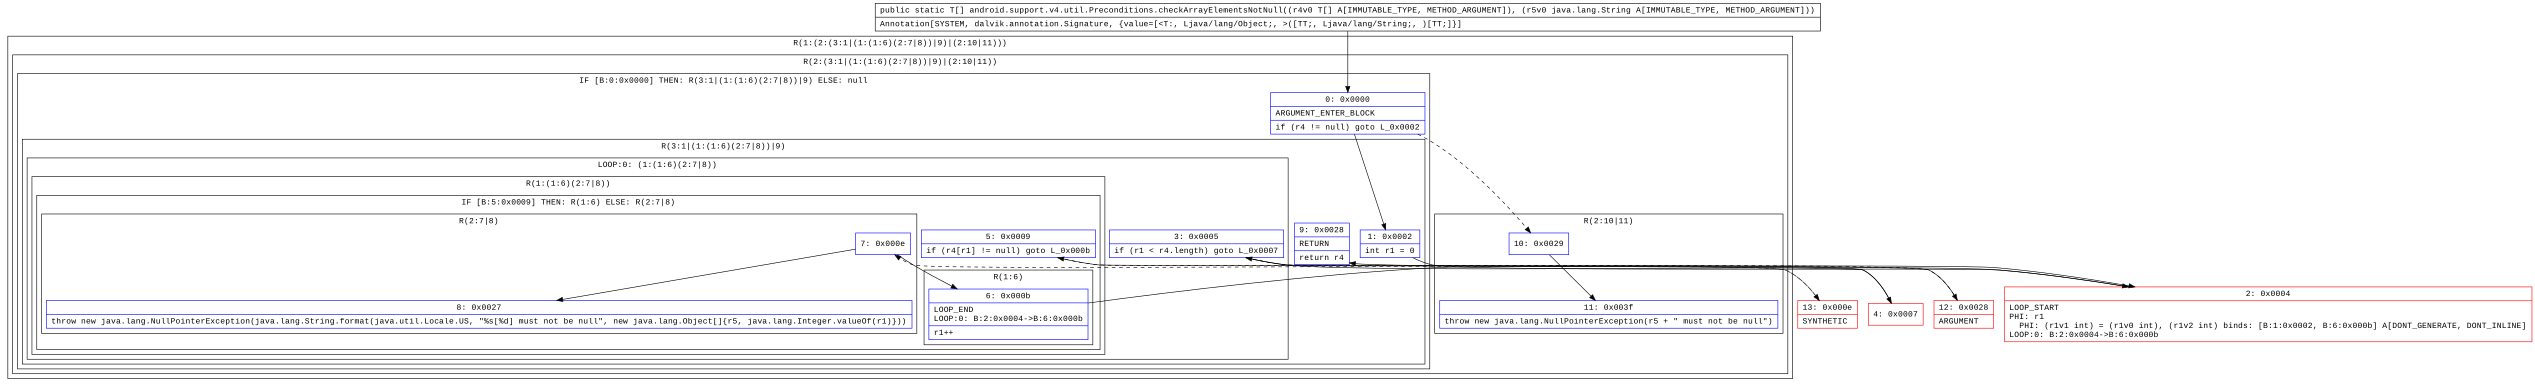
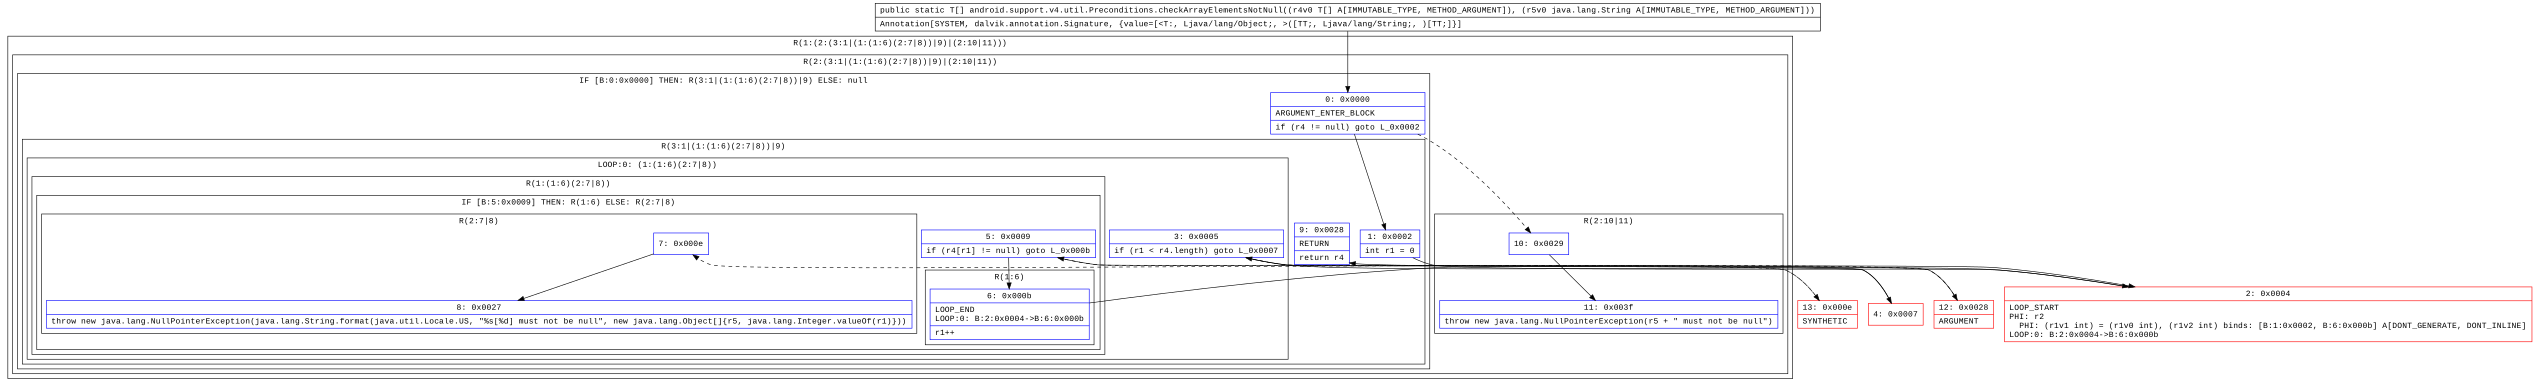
  digraph {
    fontname="Liberation Mono"
    node [color=blue fontname="Liberation Mono" shape=record]
    edge [fontname="Liberation Mono"]
    n1 [label="{6\:\ 0x000b|LOOP_END\lLOOP:0: B:2:0x0004\-\>B:6:0x000b\l|r1++\l}"]
    n2 [label="{7\:\ 0x000e}"]
    n3 [label="{8\:\ 0x0027|throw new java.lang.NullPointerException(java.lang.String.format(java.util.Locale.US, \"%s[%d] must not be null\", new java.lang.Object[]\{r5, java.lang.Integer.valueOf(r1)\}))\l}"]
    n4 [label="{5\:\ 0x0009|if (r4[r1] != null) goto L_0x000b\l}"]
    n5 [label="{3\:\ 0x0005|if (r1 \< r4.length) goto L_0x0007\l}"]
    n6 [label="{1\:\ 0x0002|int r1 = 0\l}"]
    n7 [label="{9\:\ 0x0028|RETURN\l|return r4\l}"]
    n8 [label="{0\:\ 0x0000|ARGUMENT_ENTER_BLOCK\l|if (r4 != null) goto L_0x0002\l}"]
    n9 [label="{10\:\ 0x0029}"]
    n10 [label="{11\:\ 0x003f|throw new java.lang.NullPointerException(r5 + \" must not be null\")\l}"]
-   n11 [color=red label="{2\:\ 0x0004|LOOP_START\lPHI: r1 \l  PHI: (r1v1 int) = (r1v0 int), (r1v2 int) binds: [B:1:0x0002, B:6:0x000b] A[DONT_GENERATE, DONT_INLINE]\lLOOP:0: B:2:0x0004\-\>B:6:0x000b\l}"]
+   n11 [color=red label="{2\:\ 0x0004|LOOP_START\lPHI: r2 \l  PHI: (r1v1 int) = (r1v0 int), (r1v2 int) binds: [B:1:0x0002, B:6:0x000b] A[DONT_GENERATE, DONT_INLINE]\lLOOP:0: B:2:0x0004\-\>B:6:0x000b\l}"]
    n12 [color=red label="{13\:\ 0x000e|SYNTHETIC\l}"]
    n13 [color=red label="{4\:\ 0x0007}"]
    n14 [color=red label="{12\:\ 0x0028|ARGUMENT\l}"]
    n15 [label="{public static T[] android.support.v4.util.Preconditions.checkArrayElementsNotNull((r4v0 T[] A[IMMUTABLE_TYPE, METHOD_ARGUMENT]), (r5v0 java.lang.String A[IMMUTABLE_TYPE, METHOD_ARGUMENT]))  | Annotation[SYSTEM, dalvik.annotation.Signature, \{value=[\<T:, Ljava\/lang\/Object;, \>([TT;, Ljava\/lang\/String;, )[TT;]\}]\l}" color=""]
    subgraph cluster_1 {
      label="R(1:(2:(3:1|(1:(1:6)(2:7|8))|9)|(2:10|11)))"
      subgraph cluster_2 {
        label="R(2:(3:1|(1:(1:6)(2:7|8))|9)|(2:10|11))"
        subgraph cluster_3 {
          label="IF [B:0:0x0000] THEN: R(3:1|(1:(1:6)(2:7|8))|9) ELSE: null"
          n8
          subgraph cluster_4 {
            label="R(3:1|(1:(1:6)(2:7|8))|9)"
            n6
            n7
            subgraph cluster_5 {
              label="LOOP:0: (1:(1:6)(2:7|8))"
              n5
              subgraph cluster_6 {
                label="R(1:(1:6)(2:7|8))"
                subgraph cluster_7 {
                  label="IF [B:5:0x0009] THEN: R(1:6) ELSE: R(2:7|8)"
                  n4
                  subgraph cluster_8 {
                    label="R(1:6)"
                    n1
                  }
                  subgraph cluster_9 {
                    label="R(2:7|8)"
                    n2
                    n3
                  }
                }
              }
            }
          }
        }
        subgraph cluster_10 {
          label="R(2:10|11)"
          n9
          n10
        }
      }
    }
    n1 -> n11
    n2 -> n3
-   n2 -> n1
+   n4 -> n1
    n4 -> n12 [style=dashed]
    n5 -> n13
    n5 -> n14 [style=dashed]
    n6 -> n11
    n8 -> n6
    n8 -> n9 [style=dashed]
    n9 -> n10
    n11 -> n5
    n12 -> n2 [style=dashed]
    n13 -> n4
    n14 -> n7
    n15 -> n8
  }
